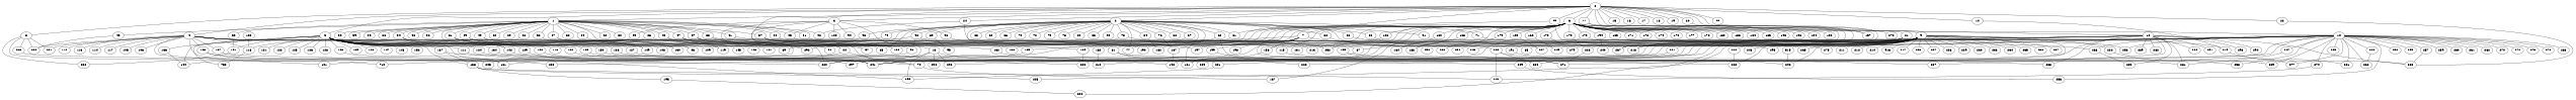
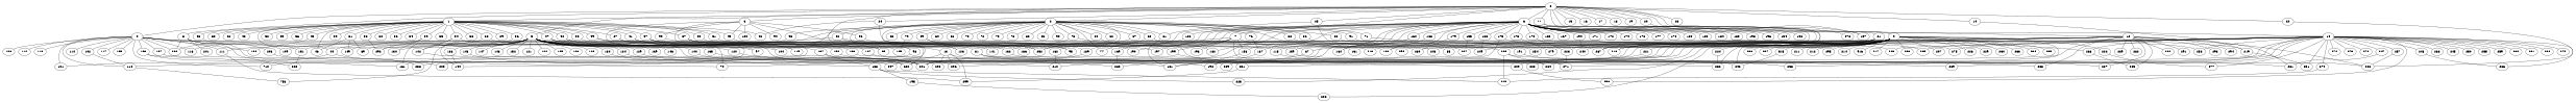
  graph {
    0
    1
    2
    3
    4
    5
    6
    7
    8
    9
    10
    11
    12
    13
    14
    15
    16
    17
    18
    19
    20
    21
    22
    23
    24
    25
    26
    27
    28
    29
    30
    31
    32
    33
    34
    35
    36
    37
    38
    39
    40
    41
    42
    43
    44
    45
    46
    47
    48
    49
    50
    51
    52
    53
    54
    55
    56
    57
    58
    59
    60
    61
    62
    63
    64
    65
    66
    67
    68
    69
    70
    71
    72
    73
    74
    75
    76
    77
    78
    79
    80
    81
    82
    83
    84
    85
    86
    87
    88
    89
    90
    91
    92
    93
    96
    98
    99
    100
    97
    94
    95
    101
    102
    103
    104
    105
    106
    107
    108
    109
    n111 [label=710]
    111
    112
    113
    114
    115
    116
    117
    118
    204
    128
    130
    131
    132
    133
    134
    129
    136
    137
    138
    139
    140
    141
    142
    143
    144
    145
    146
    147
    148
    149
    150
    151
    152
    n145 [label=753]
    135
    119
    120
    121
    122
    123
    124
    125
    126
    127
    166
    154
    155
    156
    157
    158
    159
    160
    161
    162
    163
    164
    165
    167
    168
    169
    170
    171
    172
    173
    174
    175
    176
    177
    178
    179
    180
    181
    182
    183
    184
    185
    186
    187
    188
    189
    190
    191
    192
    193
    194
    196
    267
    200
    197
    198
    199
    271
    201
    202
    203
    205
    206
    207
    208
    209
    210
    211
    212
    213
    214
    n217 [label=515]
    n218 [label=916]
    217
    218
    219
    220
    221
    222
    223
    224
    225
    226
    227
    228
    229
    230
    231
    232
    233
    234
    235
    236
    237
    238
    239
    240
    241
    242
    243
    256
    258
    259
    260
    261
    262
    257
    264
    265
    266
    268
    269
    270
    272
    273
    274
    275
    276
    277
    263
    245
    246
    247
    248
    249
    250
    251
    252
    253
    254
    255
    278
    279
    288
    290
    291
    292
    293
    294
    289
    295
    280
    281
    282
    283
    284
    285
    286
    287
    296
    298
    299
    297
    195
    244
    0 -- 1
    0 -- 2
    0 -- 3
    0 -- 4
    0 -- 5
    0 -- 6
    0 -- 7
    0 -- 8
    0 -- 9
    0 -- 10
    0 -- 11
    0 -- 12
    0 -- 13
    0 -- 14
    0 -- 15
    0 -- 16
    0 -- 17
    0 -- 18
    0 -- 19
    0 -- 20
    0 -- 21
    0 -- 22
    0 -- 23
    0 -- 24
    0 -- 25
    1 -- 26
    1 -- 27
    1 -- 28
    1 -- 29
    1 -- 30
    1 -- 31
    1 -- 32
    1 -- 33
    1 -- 34
    1 -- 35
    1 -- 36
    1 -- 37
    1 -- 38
    1 -- 39
    1 -- 40
    1 -- 41
    1 -- 42
    1 -- 43
    1 -- 44
    1 -- 45
    1 -- 46
    1 -- 47
    1 -- 48
    1 -- 49
    1 -- 50
    1 -- 51
    1 -- 52
    1 -- 53
    1 -- 54
    1 -- 55
-   34 -- 56
+   1 -- 56
    1 -- 57
    1 -- 58
    1 -- 59
    1 -- 60
    2 -- 61
    2 -- 62
    2 -- 63
    2 -- 64
    2 -- 65
    2 -- 66
    2 -- 67
    2 -- 68
    2 -- 69
    2 -- 70
    2 -- 71
    2 -- 72
    2 -- 73
    2 -- 74
    2 -- 75
    2 -- 76
    2 -- 77
    2 -- 78
    2 -- 79
    2 -- 80
    2 -- 81
    2 -- 82
    2 -- 83
    2 -- 84
    2 -- 85
    2 -- 86
    2 -- 87
    2 -- 88
    2 -- 89
    2 -- 90
    2 -- 91
    2 -- 92
    2 -- 93
    3 -- 45
    3 -- 96
    3 -- 98
    3 -- 99
    3 -- 100
    3 -- 97
    3 -- 94
    3 -- 95
    4 -- 101
-   4 -- 201
+   4 -- 102
    4 -- 103
    4 -- 104
    4 -- 105
    4 -- 106
    4 -- 107
    4 -- 108
    4 -- 109
    4 -- n111
    4 -- 111
    4 -- 112
    4 -- 113
    4 -- 114
    4 -- 115
    4 -- 116
    4 -- 117
    4 -- 118
    4 -- 204
    5 -- 128
    5 -- 130
    5 -- 131
    5 -- 132
    5 -- 133
    5 -- 134
    5 -- 129
    5 -- 136
    5 -- 137
    5 -- 138
    5 -- 139
    5 -- 140
    5 -- 141
    5 -- 142
    5 -- 143
    5 -- 144
    5 -- 145
    5 -- 146
    5 -- 147
    5 -- 148
    5 -- 149
    5 -- 150
    5 -- 151
    5 -- 152
    5 -- n145
    5 -- 135
    5 -- 119
    5 -- 120
    5 -- 121
    5 -- 122
    5 -- 123
    5 -- 124
    5 -- 125
    5 -- 126
    5 -- 127
    5 -- 166
    6 -- 166
    6 -- 154
    6 -- 155
    6 -- 156
    6 -- 157
    6 -- 158
    6 -- 159
    6 -- 160
    6 -- 161
    6 -- 162
    6 -- 163
    6 -- 164
    6 -- 165
    6 -- 167
    6 -- 168
    6 -- 169
    6 -- 170
    6 -- 171
    6 -- 172
    6 -- 173
    6 -- 174
    6 -- 175
    6 -- 176
    6 -- 177
    6 -- 178
    6 -- 179
    6 -- 180
    6 -- 181
    6 -- 182
    6 -- 183
    6 -- 184
    6 -- 185
    6 -- 186
    6 -- 187
    6 -- 188
    6 -- 189
    6 -- 190
    6 -- 191
    6 -- 192
    6 -- 193
    6 -- 194
    6 -- 196
    6 -- 267
    7 -- 104
    7 -- 158
    7 -- 200
    7 -- 197
    7 -- 198
    7 -- 199
    7 -- 271
    8 -- 204
    8 -- 201
    8 -- 202
    8 -- 203
    8 -- 205
    9 -- 85
    9 -- 200
    9 -- 206
    9 -- 207
    9 -- 208
    9 -- 209
    9 -- 210
    9 -- 211
    9 -- 212
    9 -- 213
    9 -- 214
    9 -- n217
    9 -- n218
    9 -- 217
    9 -- 218
    9 -- 219
    9 -- 220
    9 -- 221
    9 -- 222
    9 -- 223
    9 -- 224
    9 -- 225
    9 -- 226
    9 -- 227
    9 -- 228
    9 -- 229
    9 -- 230
    9 -- 231
    9 -- 232
    9 -- 233
    9 -- 234
    9 -- 235
    9 -- 236
    9 -- 237
    9 -- 238
    9 -- 239
    9 -- 240
    9 -- 241
    9 -- 242
    9 -- 243
    10 -- 267
    10 -- 271
    10 -- 256
    10 -- 258
    10 -- 259
    10 -- 260
    10 -- 261
    10 -- 262
    10 -- 257
    10 -- 264
    10 -- 265
    10 -- 266
    10 -- 268
    10 -- 269
    10 -- 270
    10 -- 272
    10 -- 273
    10 -- 274
    10 -- 275
    10 -- 276
    10 -- 277
    10 -- 263
    10 -- 245
    10 -- 246
    10 -- 247
    10 -- 248
    10 -- 249
    10 -- 250
    10 -- 251
    10 -- 252
    10 -- 253
    10 -- 254
    10 -- 255
    11 -- 278
    11 -- 279
    12 -- 131
    12 -- 288
    12 -- 290
    12 -- 291
    12 -- 292
    12 -- 293
    12 -- 294
    12 -- 289
    12 -- 295
    12 -- 280
    12 -- 281
    12 -- 282
    12 -- 283
    12 -- 284
    12 -- 285
    12 -- 286
    12 -- 287
    13 -- 239
    13 -- 296
    13 -- 298
    13 -- 299
    13 -- 297
    14 -- 219
    20 -- 157
    21 -- 87
    21 -- 115
    21 -- 267
    21 -- 218
    22 -- 286
    24 -- 42
    24 -- 243
    25 -- 61
    25 -- 295
    27 -- 169
    27 -- 220
    28 -- 116
    28 -- 252
    31 -- 46
    31 -- 69
    31 -- 149
    33 -- 44
    33 -- 249
    36 -- 111
    37 -- 267
    37 -- 220
    37 -- 290
    39 -- 130
    39 -- 292
    40 -- 97
    40 -- 162
    41 -- 104
    41 -- 188
    43 -- 204
    44 -- 74
    44 -- 101
    45 -- 197
    47 -- 65
    47 -- 74
    47 -- 252
    49 -- 144
    49 -- 213
    50 -- 280
    51 -- 246
    53 -- 151
    54 -- 81
    54 -- 142
    54 -- 161
    57 -- 119
    57 -- 190
    57 -- 254
    58 -- 292
    61 -- 181
    67 -- 132
    68 -- 77
    68 -- 271
    71 -- 268
    73 -- 141
    73 -- 199
-   74 -- 167
    76 -- 187
    79 -- 145
    81 -- 231
    81 -- 232
    82 -- 191
    84 -- 182
    86 -- 265
    87 -- 241
    88 -- 227
    89 -- 95
    89 -- 123
    91 -- 275
    92 -- 98
    92 -- 109
    92 -- 189
    93 -- 108
    96 -- 159
    98 -- n111
    99 -- 118
    102 -- 118
    103 -- 161
    103 -- 238
    107 -- 281
    111 -- 299
    115 -- 258
    118 -- n145
    132 -- 264
    133 -- 209
    134 -- 241
    129 -- 241
    136 -- 144
    137 -- 138
    137 -- 181
    138 -- 225
    138 -- 195
    138 -- 244
    140 -- 296
    142 -- 297
    143 -- 220
    150 -- 192
    151 -- 202
    135 -- 210
    120 -- 283
    124 -- 241
    127 -- 286
    155 -- 227
    158 -- 181
    159 -- 269
    160 -- 164
    162 -- 210
    163 -- 249
    168 -- 188
    169 -- 283
    170 -- 223
    173 -- 279
    175 -- 253
    175 -- 296
    179 -- 280
    186 -- 252
    187 -- 192
    189 -- 205
    191 -- 288
    194 -- 240
    200 -- 264
    200 -- 287
    200 -- 244
    199 -- 228
    203 -- 242
    209 -- 256
    n217 -- 242
    219 -- 251
    221 -- 241
    222 -- 277
    223 -- 271
    224 -- 232
    231 -- 299
    257 -- 286
    268 -- 285
    274 -- 244
    247 -- 281
    248 -- 266
    195 -- 208
  }
